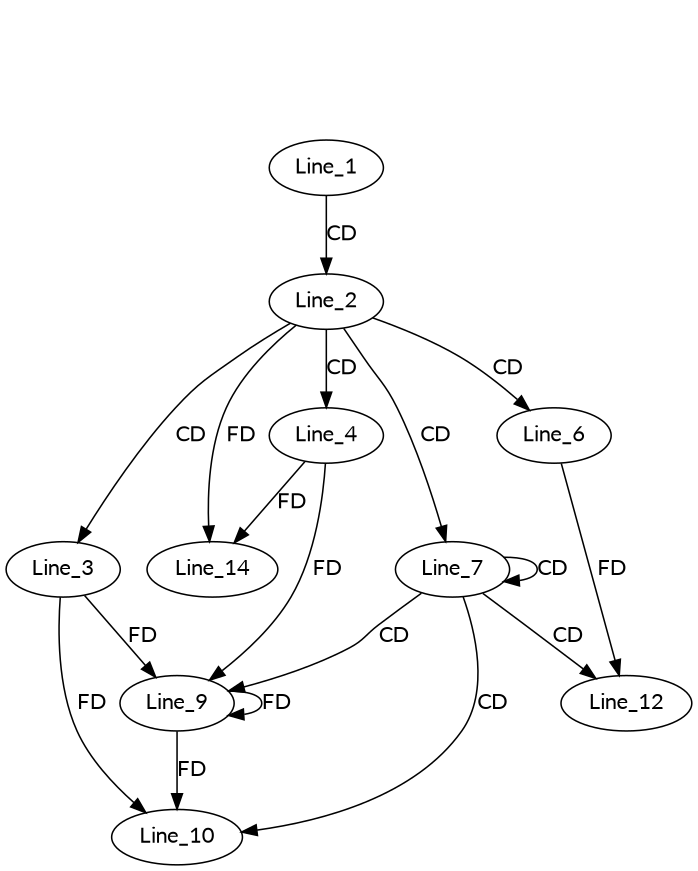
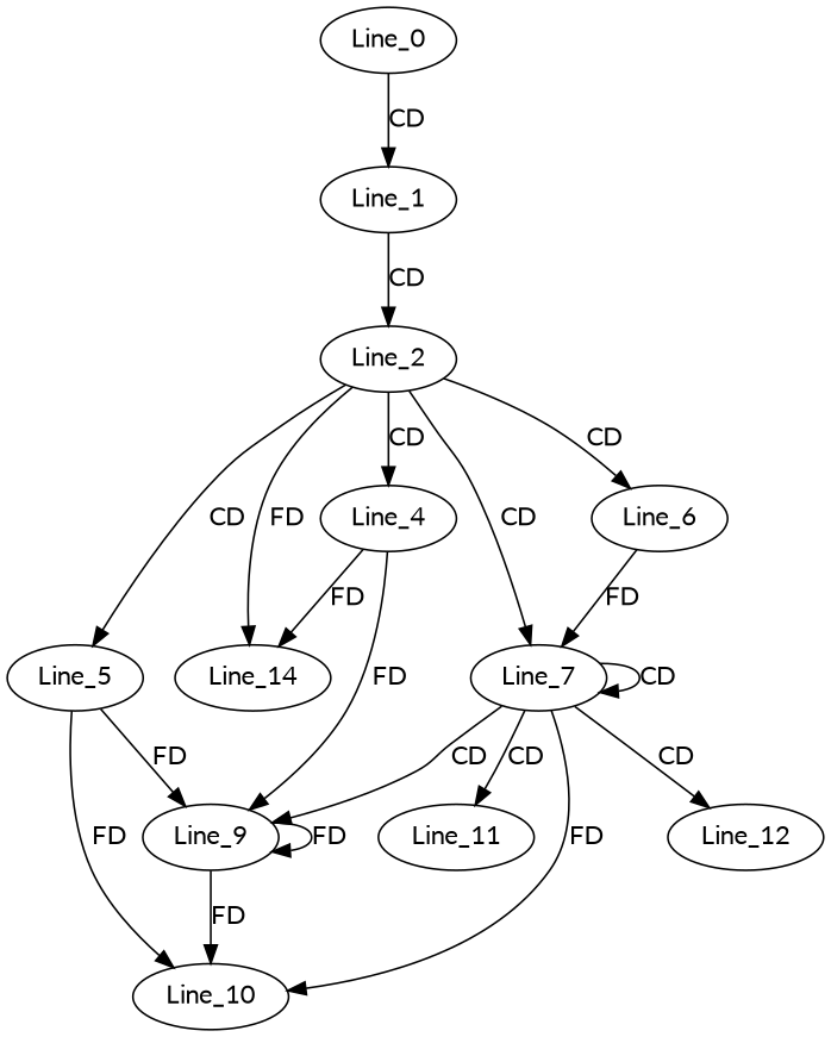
  digraph {
    fontname=Lato
    node [fontname=Lato]
    edge [fontname=Lato]
+   Line_0
    Line_1
    Line_2
    Line_4
-   Line_5 [label=Line_3]
+   Line_5
    Line_6
    Line_7
    Line_14
    Line_9
    Line_10
    Line_12
+   Line_11
+   Line_0 -> Line_1 [label=CD]
    Line_1 -> Line_2 [label=CD]
    Line_2 -> Line_4 [label=CD]
    Line_2 -> Line_5 [label=CD]
    Line_2 -> Line_6 [label=CD]
    Line_2 -> Line_7 [label=CD]
    Line_2 -> Line_14 [label=FD]
    Line_4 -> Line_14 [label=FD]
    Line_4 -> Line_9 [label=FD]
    Line_5 -> Line_9 [label=FD]
    Line_5 -> Line_10 [label=FD]
-   Line_6 -> Line_12 [label=FD]
+   Line_6 -> Line_7 [label=FD]
    Line_7 -> Line_7 [label=CD]
    Line_7 -> Line_9 [label=CD]
-   Line_7 -> Line_10 [label=CD]
+   Line_7 -> Line_10 [label=FD]
    Line_7 -> Line_12 [label=CD]
+   Line_7 -> Line_11 [label=CD]
    Line_9 -> Line_9 [label=FD]
    Line_9 -> Line_10 [label=FD]
  }
